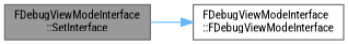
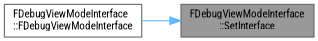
  digraph {
    rankdir=LR
    fontname="Roboto Condensed"
    node [fontname="Roboto Condensed" fontsize=10 shape=box style=filled]
    n1 [color=gray40 fillcolor=grey60 fontcolor=black height=0.2 label="FDebugViewModeInterface\l::SetInterface" width=0.4]
    n2 [color=grey40 fillcolor=white height=0.2 label="FDebugViewModeInterface\l::FDebugViewModeInterface" width=0.4]
-   n1 -> n2 [color=steelblue1 fontname="Roboto Condensed" fontsize=10 labelfontname=Helvetica labelfontsize=10 style=solid]
+   n2 -> n1 [color=steelblue1 fontname="Roboto Condensed" fontsize=10 labelfontname=Helvetica labelfontsize=10 style=solid]
  }
